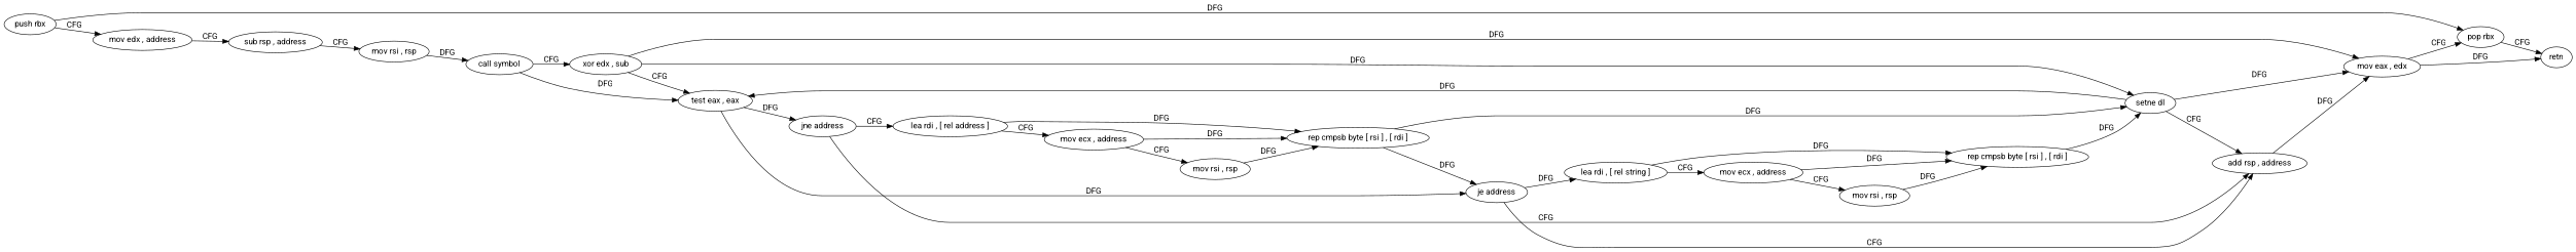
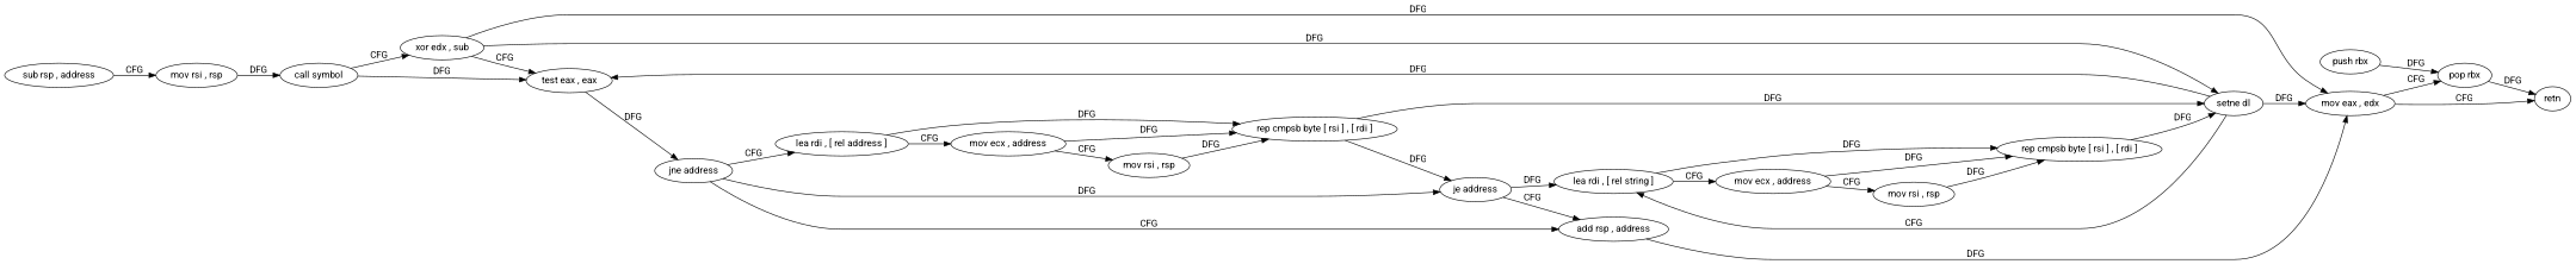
  digraph {
    fontname=Roboto
    rankdir=LR
    node [fontname=Roboto]
    edge [fontname=Roboto]
    n1 [label="push rbx"]
-   n2 [label="mov edx , address"]
    n3 [label="pop rbx"]
    n4 [label="sub rsp , address"]
    n5 [label=retn]
    n6 [label="mov rsi , rsp"]
    n7 [label="call symbol"]
    n8 [label="xor edx , sub"]
    n9 [label="test eax , eax"]
    n10 [label="mov eax , edx"]
    n11 [label="setne dl"]
    n12 [label="jne address"]
    n13 [label="je address"]
    n14 [label="add rsp , address"]
    n15 [label="lea rdi , [ rel address ]"]
    n16 [label="lea rdi , [ rel string ]"]
    n17 [label="mov ecx , address"]
    n18 [label="rep cmpsb byte [ rsi ] , [ rdi ]"]
    n19 [label="mov rsi , rsp"]
    n20 [label="mov ecx , address"]
    n21 [label="rep cmpsb byte [ rsi ] , [ rdi ]"]
    n22 [label="mov rsi , rsp"]
-   n1 -> n2 [label=CFG]
    n1 -> n3 [label=DFG]
-   n2 -> n4 [label=CFG]
-   n3 -> n5 [label=CFG]
+   n3 -> n5 [label=DFG]
    n4 -> n6 [label=CFG]
    n6 -> n7 [label=DFG]
    n7 -> n8 [label=CFG]
    n7 -> n9 [label=DFG]
    n8 -> n9 [label=CFG]
    n8 -> n10 [label=DFG]
    n8 -> n11 [label=DFG]
    n9 -> n12 [label=DFG]
-   n9 -> n13 [label=DFG]
+   n12 -> n13 [label=DFG]
    n10 -> n3 [label=CFG]
-   n10 -> n5 [label=DFG]
+   n10 -> n5 [label=CFG]
    n11 -> n9 [label=DFG]
    n11 -> n10 [label=DFG]
-   n11 -> n14 [label=CFG]
+   n11 -> n16 [label=CFG]
    n12 -> n14 [label=CFG]
    n12 -> n15 [label=CFG]
    n13 -> n14 [label=CFG]
    n13 -> n16 [label=DFG]
    n14 -> n10 [label=DFG]
    n15 -> n17 [label=CFG]
    n15 -> n18 [label=DFG]
    n16 -> n20 [label=CFG]
    n16 -> n21 [label=DFG]
    n17 -> n18 [label=DFG]
    n17 -> n19 [label=CFG]
    n18 -> n11 [label=DFG]
    n18 -> n13 [label=DFG]
    n19 -> n18 [label=DFG]
    n20 -> n21 [label=DFG]
    n20 -> n22 [label=CFG]
    n21 -> n11 [label=DFG]
    n22 -> n21 [label=DFG]
  }
